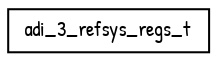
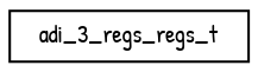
  digraph {
    rankdir=LR
    fontname="Patrick Hand"
-   n1 [color=black fillcolor=white fontname="Patrick Hand" fontsize=10 height=0.2 label=adi_3_refsys_regs_t shape=record style=filled width=0.4]
+   n1 [color=black fillcolor=white fontname="Patrick Hand" fontsize=10 height=0.2 label=adi_3_regs_regs_t shape=record style=filled width=0.4]
  }
